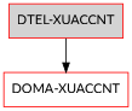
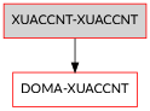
  digraph {
    fontname=Lato
    node [color=red shape=box style=filled fontname=Lato]
-   "DTEL-XUACCNT" [fillcolor=lightgrey]
+   "DTEL-XUACCNT" [fillcolor=lightgrey label="XUACCNT-XUACCNT"]
    "DOMA-XUACCNT" [fillcolor=white]
    "DTEL-XUACCNT" -> "DOMA-XUACCNT" [fontname=Lato]
  }
